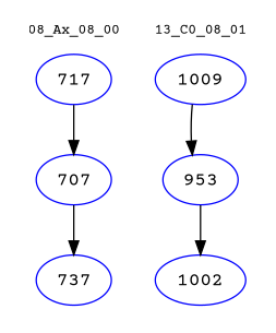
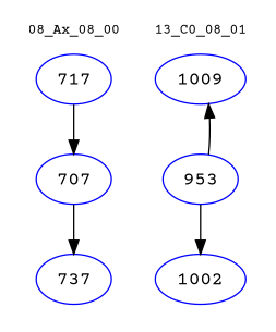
  digraph {
    fontname="Courier Prime"
    node [color=blue fontname="Courier Prime"]
    edge [color=black fontname="Courier Prime"]
    n1 [label=717]
    n2 [label=707]
    n3 [label=737]
    n4 [label=1009]
    n5 [label=953]
    n6 [label=1002]
    subgraph cluster_1 {
      color=white
      fontsize=10
      label="08_Ax_08_00"
      n1
      n2
      n3
    }
    subgraph cluster_2 {
      color=white
      fontsize=10
      label="13_C0_08_01"
      n4
      n5
      n6
    }
    n1 -> n2
    n2 -> n3
-   n4 -> n5
+   n5 -> n4
    n5 -> n6
  }
